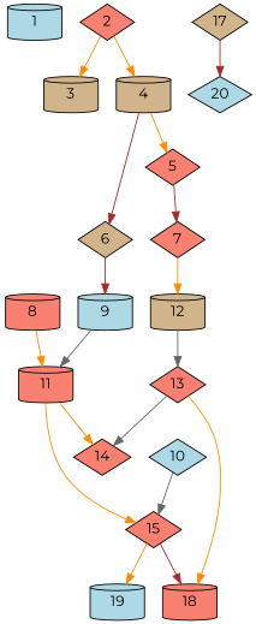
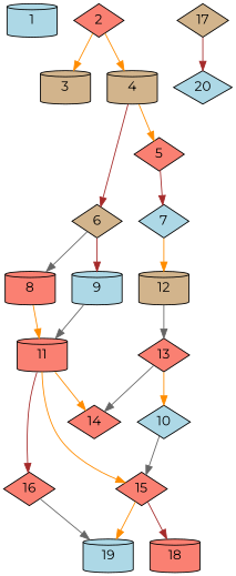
  digraph {
    fontname=Montserrat
    node [alpha=0.03 fillcolor=salmon fontname=Montserrat shape=diamond style=filled]
    edge [color=darkorange fontname=Montserrat]
    1 [alpha=0.06 expect_size=11720704 fillcolor=lightblue shape=cylinder]
    2 [alpha=0.18 expect_size=37032960]
    3 [alpha=0.01 expect_size=40229888 fillcolor=tan shape=cylinder]
    4 [alpha=0.05 expect_size=8896512 fillcolor=tan shape=cylinder]
    6 [alpha=0.10 expect_size=49912832 fillcolor=tan]
    5 [alpha=0.04 expect_size=33176576]
    8 [alpha=0.04 expect_size=16191488 shape=cylinder]
    9 [alpha=0.11 expect_size=17767424 fillcolor=lightblue shape=cylinder]
-   7 [alpha=0.01 expect_size=41989120]
+   7 [alpha=0.01 expect_size=41989120 fillcolor=lightblue]
    11 [alpha=0.09 expect_size=33459200 shape=cylinder]
    12 [expect_size=47881216 fillcolor=tan shape=cylinder]
    13 [expect_size=43020288]
    15 [alpha=0.14 expect_size=9943040]
    14 [expect_size=46009344]
+   16 [alpha=0.14 expect_size=19918848]
    10 [alpha=0.17 expect_size=40355840 fillcolor=lightblue]
    18 [alpha=0.13 expect_size=45323264 shape=cylinder]
    19 [alpha=0.08 expect_size=8226816 fillcolor=lightblue shape=cylinder]
    17 [alpha=0.19 expect_size=44116992 fillcolor=tan]
    20 [alpha=0.16 expect_size=33775616 fillcolor=lightblue]
    2 -> 3
    2 -> 4
    4 -> 6 [color=brown]
    4 -> 5
+   6 -> 8 [color=gray40]
    6 -> 9 [color=brown]
    5 -> 7 [color=brown]
    8 -> 11
    9 -> 11 [color=gray40]
    7 -> 12
    11 -> 15
    11 -> 14
+   11 -> 16 [color=brown]
    12 -> 13 [color=gray40]
    13 -> 14 [color=gray40]
-   13 -> 18
+   13 -> 10
    15 -> 18 [color=brown]
    15 -> 19
+   16 -> 19 [color=gray40]
    10 -> 15 [color=gray40]
    17 -> 20 [color=brown]
  }
